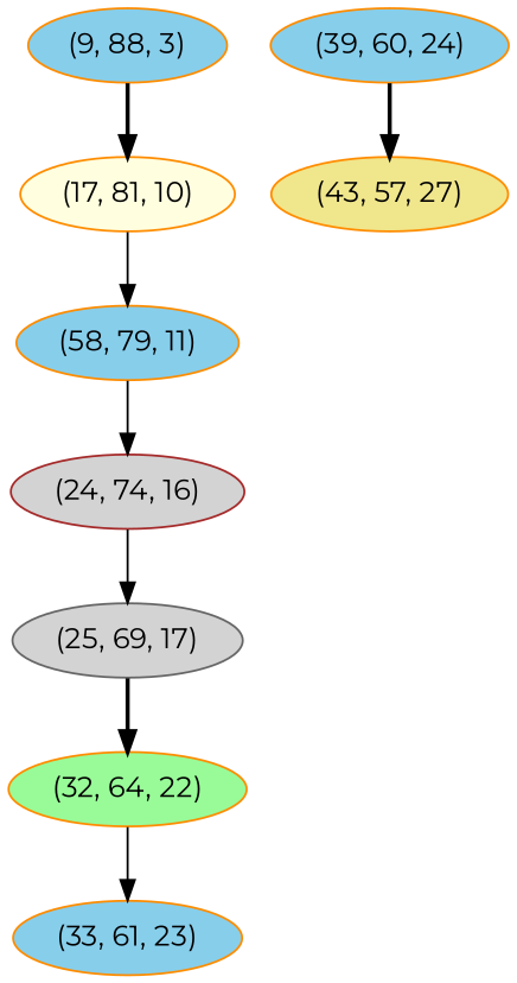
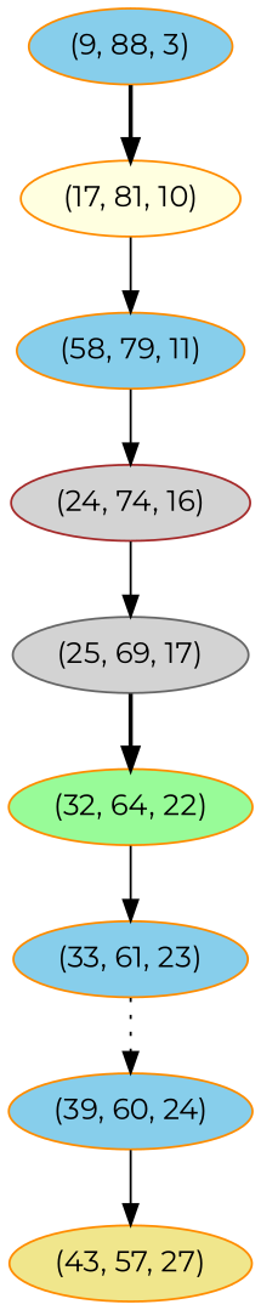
  digraph {
    fontname=Montserrat
    node [color=darkorange fillcolor=skyblue fontname=Montserrat style=filled]
    edge [fontname=Montserrat style=solid]
    "(17, 81, 10)" [fillcolor=lightyellow]
    "(9, 88, 3)"
    n3 [label="(58, 79, 11)"]
    "(24, 74, 16)" [color=brown fillcolor=lightgrey]
    "(25, 69, 17)" [color=gray40 fillcolor=lightgrey]
    "(32, 64, 22)" [fillcolor=palegreen]
    "(33, 61, 23)"
    "(39, 60, 24)"
    "(43, 57, 27)" [fillcolor=khaki]
    "(17, 81, 10)" -> n3
    "(9, 88, 3)" -> "(17, 81, 10)" [style=bold]
    n3 -> "(24, 74, 16)"
    "(24, 74, 16)" -> "(25, 69, 17)"
    "(25, 69, 17)" -> "(32, 64, 22)" [style=bold]
    "(32, 64, 22)" -> "(33, 61, 23)"
-   "(39, 60, 24)" -> "(43, 57, 27)" [style=bold]
+   "(33, 61, 23)" -> "(39, 60, 24)" [style=dotted]
+   "(39, 60, 24)" -> "(43, 57, 27)"
  }
